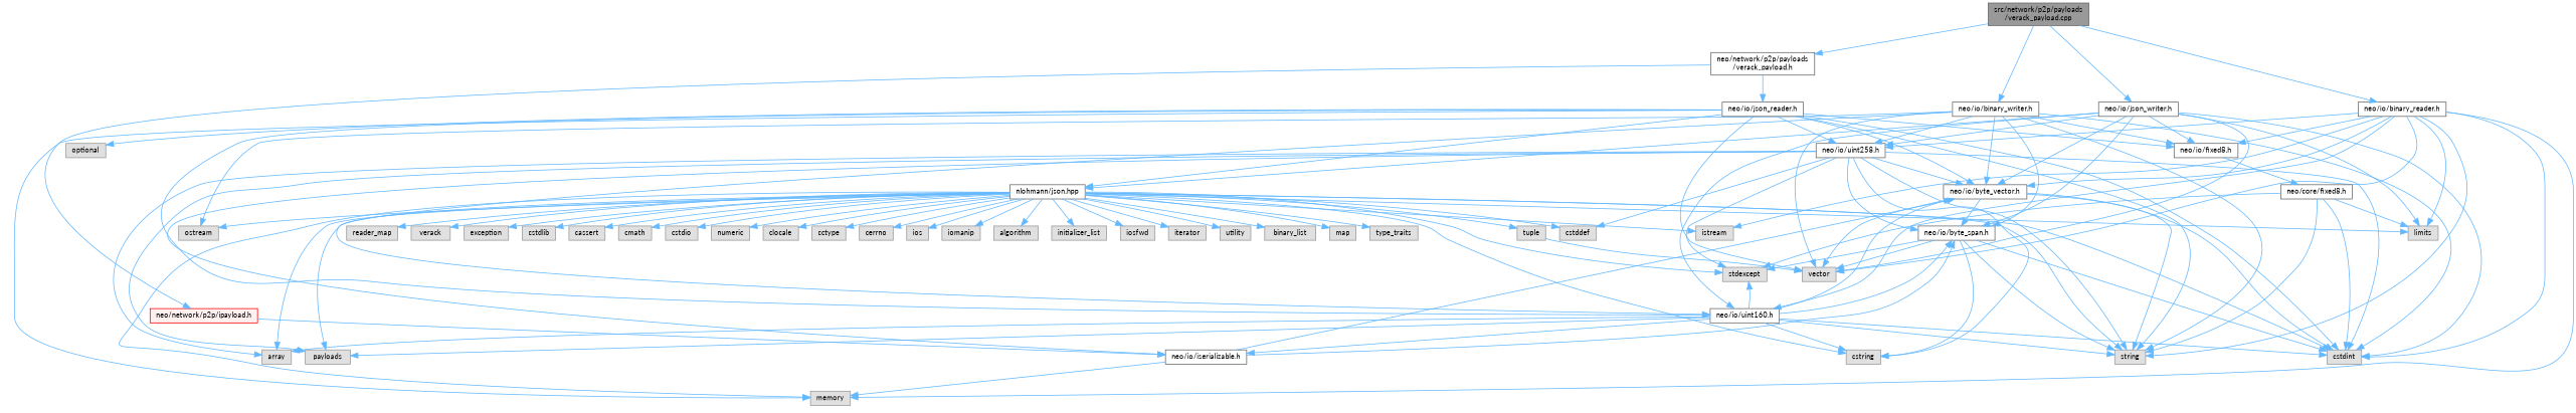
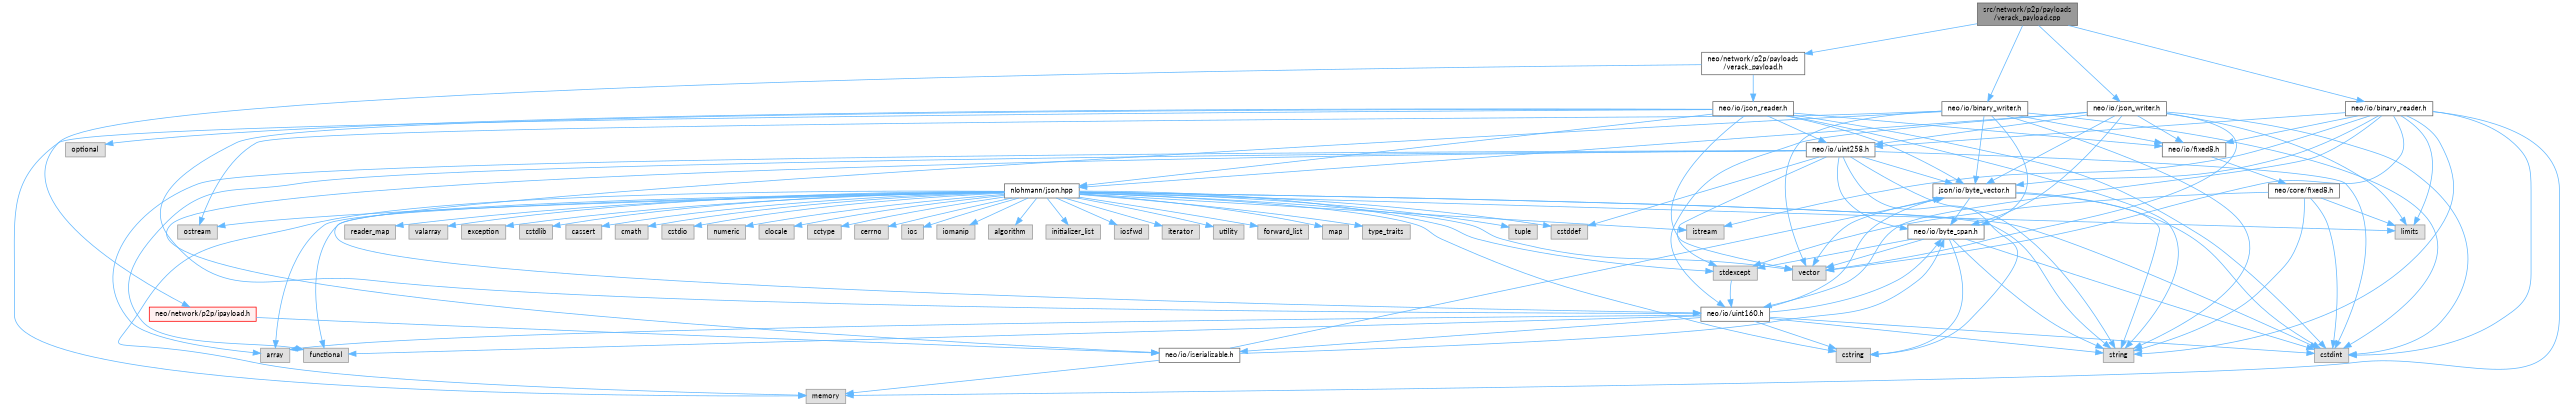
  digraph {
    fontname=Lato
    node [color=grey60 fillcolor="#E0E0E0" fontname=Lato fontsize=10 shape=box style=filled]
    edge [color=steelblue1 fontname=Lato fontsize=10 labelfontname=Helvetica labelfontsize=10 style=solid]
    n1 [color=gray40 fillcolor=grey60 fontcolor=black height=0.2 label="src/network/p2p/payloads\l/verack_payload.cpp" width=0.4]
    n2 [color=grey40 fillcolor=white height=0.2 label="neo/io/binary_reader.h" width=0.4]
    n3 [color=grey40 fillcolor=white height=0.2 label="neo/io/binary_writer.h" width=0.4]
    n4 [color=grey40 fillcolor=white height=0.2 label="neo/io/json_writer.h" width=0.4]
    n5 [color=grey40 fillcolor=white height=0.2 label="neo/network/p2p/payloads\l/verack_payload.h" width=0.4]
-   n6 [color=grey40 fillcolor=white height=0.2 label="neo/io/byte_vector.h" width=0.4]
+   n6 [color=grey40 fillcolor=white height=0.2 label="json/io/byte_vector.h" width=0.4]
    n7 [height=0.2 label=cstdint width=0.4]
    n8 [height=0.2 label=string width=0.4]
    n9 [height=0.2 label=vector width=0.4]
    n10 [color=grey40 fillcolor=white height=0.2 label="neo/io/fixed8.h" width=0.4]
    n11 [height=0.2 label=limits width=0.4]
    n12 [color=grey40 fillcolor=white height=0.2 label="neo/io/uint160.h" width=0.4]
    n13 [height=0.2 label=memory width=0.4]
    n14 [color=grey40 fillcolor=white height=0.2 label="neo/io/uint258.h" width=0.4]
    n15 [height=0.2 label=istream width=0.4]
    n16 [color=grey40 fillcolor=white height=0.2 label="neo/io/byte_span.h" width=0.4]
    n17 [height=0.2 label=ostream width=0.4]
    n18 [color=grey40 fillcolor=white height=0.2 label="neo/io/json_reader.h" width=0.4]
    n19 [color=grey40 fillcolor=white height=0.2 label="nlohmann/json.hpp" width=0.4]
    n20 [height=0.2 label=optional width=0.4]
    n21 [color=red fillcolor="#FFF0F0" height=0.2 label="neo/network/p2p/ipayload.h" width=0.4]
    n22 [color=grey40 fillcolor=white height=0.2 label="neo/core/fixed8.h" width=0.4]
    n23 [height=0.2 label=cstring width=0.4]
    n24 [height=0.2 label=stdexcept width=0.4]
    n25 [color=grey40 fillcolor=white height=0.2 label="neo/io/iserializable.h" width=0.4]
    n26 [height=0.2 label=array width=0.4]
-   n27 [height=0.2 label=payloads width=0.4]
+   n27 [height=0.2 label=functional width=0.4]
    n28 [height=0.2 label=cstddef width=0.4]
    n29 [height=0.2 label=algorithm width=0.4]
    n30 [height=0.2 label=initializer_list width=0.4]
    n31 [height=0.2 label=iosfwd width=0.4]
    n32 [height=0.2 label=iterator width=0.4]
    n33 [height=0.2 label=utility width=0.4]
-   n34 [height=0.2 label=binary_list width=0.4]
+   n34 [height=0.2 label=forward_list width=0.4]
    n35 [height=0.2 label=map width=0.4]
    n36 [height=0.2 label=tuple width=0.4]
    n37 [height=0.2 label=type_traits width=0.4]
    n38 [height=0.2 label=reader_map width=0.4]
-   n39 [height=0.2 label=verack width=0.4]
+   n39 [height=0.2 label=valarray width=0.4]
    n40 [height=0.2 label=exception width=0.4]
    n41 [height=0.2 label=cstdlib width=0.4]
    n42 [height=0.2 label=cassert width=0.4]
    n43 [height=0.2 label=cmath width=0.4]
    n44 [height=0.2 label=cstdio width=0.4]
    n45 [height=0.2 label=numeric width=0.4]
    n46 [height=0.2 label=clocale width=0.4]
    n47 [height=0.2 label=cctype width=0.4]
    n48 [height=0.2 label=cerrno width=0.4]
    n49 [height=0.2 label=ios width=0.4]
    n50 [height=0.2 label=iomanip width=0.4]
    n1 -> n2
    n1 -> n3
    n1 -> n4
    n1 -> n5
    n2 -> n6
    n2 -> n7
    n2 -> n8
    n2 -> n9
    n2 -> n10
    n2 -> n11
    n2 -> n12
    n2 -> n13
    n2 -> n14
    n2 -> n15
    n3 -> n6
    n3 -> n7
    n3 -> n8
    n3 -> n9
    n3 -> n10
    n3 -> n12
-   n3 -> n14
    n3 -> n16
    n3 -> n17
    n4 -> n6
    n4 -> n7
    n4 -> n9
    n4 -> n10
    n4 -> n11
    n4 -> n12
    n4 -> n14
    n4 -> n16
    n4 -> n19
    n5 -> n18
    n5 -> n21
    n6 -> n7
    n6 -> n8
    n6 -> n9
    n6 -> n16
    n10 -> n22
    n12 -> n6
    n12 -> n7
    n12 -> n8
    n12 -> n16
    n12 -> n23
-   n12 -> n24
+   n24 -> n12
    n12 -> n25
    n12 -> n26
    n12 -> n27
    n14 -> n6
    n14 -> n7
    n14 -> n8
    n14 -> n16
    n14 -> n23
    n14 -> n24
    n14 -> n25
    n14 -> n26
    n14 -> n27
    n14 -> n28
    n16 -> n7
    n16 -> n8
    n16 -> n9
    n16 -> n23
    n16 -> n24
    n18 -> n6
    n18 -> n7
    n18 -> n8
    n18 -> n9
    n18 -> n10
    n18 -> n12
    n18 -> n13
    n18 -> n14
    n18 -> n19
    n18 -> n20
    n19 -> n7
    n19 -> n8
-   n36 -> n9
+   n19 -> n9
    n19 -> n11
    n19 -> n13
    n19 -> n15
    n19 -> n17
    n19 -> n23
    n19 -> n24
    n19 -> n26
    n19 -> n27
    n19 -> n28
    n19 -> n29
    n19 -> n30
    n19 -> n31
    n19 -> n32
    n19 -> n33
    n19 -> n34
    n19 -> n35
    n19 -> n36
    n19 -> n37
    n19 -> n38
    n19 -> n39
    n19 -> n40
    n19 -> n41
    n19 -> n42
    n19 -> n43
    n19 -> n44
    n19 -> n45
    n19 -> n46
    n19 -> n47
    n19 -> n48
    n19 -> n49
    n19 -> n50
    n21 -> n25
    n22 -> n7
    n22 -> n8
    n22 -> n11
    n22 -> n24
    n25 -> n6
    n25 -> n13
    n25 -> n16
  }
